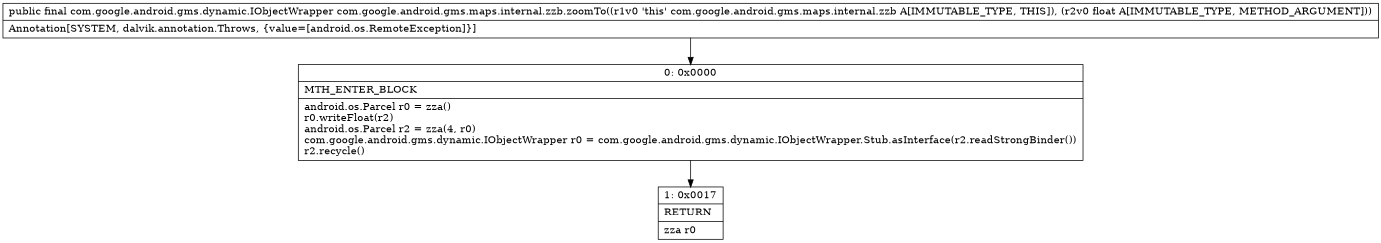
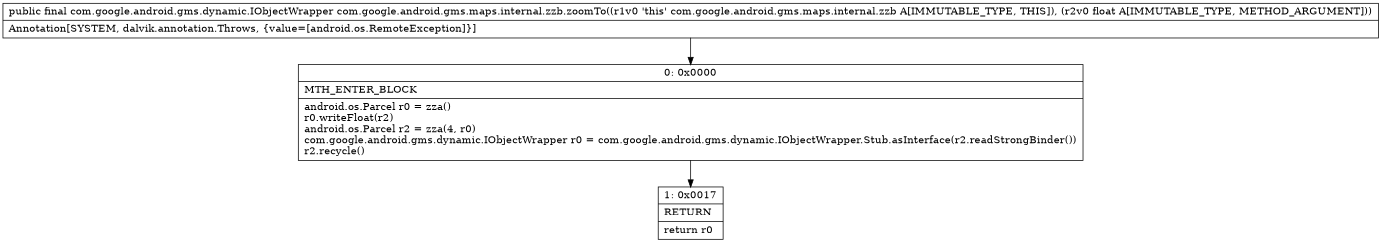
  digraph {
    node [shape=record]
    n1 [label="{0\:\ 0x0000|MTH_ENTER_BLOCK\l|android.os.Parcel r0 = zza()\lr0.writeFloat(r2)\landroid.os.Parcel r2 = zza(4, r0)\lcom.google.android.gms.dynamic.IObjectWrapper r0 = com.google.android.gms.dynamic.IObjectWrapper.Stub.asInterface(r2.readStrongBinder())\lr2.recycle()\l}"]
-   n2 [label="{1\:\ 0x0017|RETURN\l|zza r0\l}"]
+   n2 [label="{1\:\ 0x0017|RETURN\l|return r0\l}"]
    n3 [label="{public final com.google.android.gms.dynamic.IObjectWrapper com.google.android.gms.maps.internal.zzb.zoomTo((r1v0 'this' com.google.android.gms.maps.internal.zzb A[IMMUTABLE_TYPE, THIS]), (r2v0 float A[IMMUTABLE_TYPE, METHOD_ARGUMENT]))  | Annotation[SYSTEM, dalvik.annotation.Throws, \{value=[android.os.RemoteException]\}]\l}"]
    n1 -> n2
    n3 -> n1
  }
